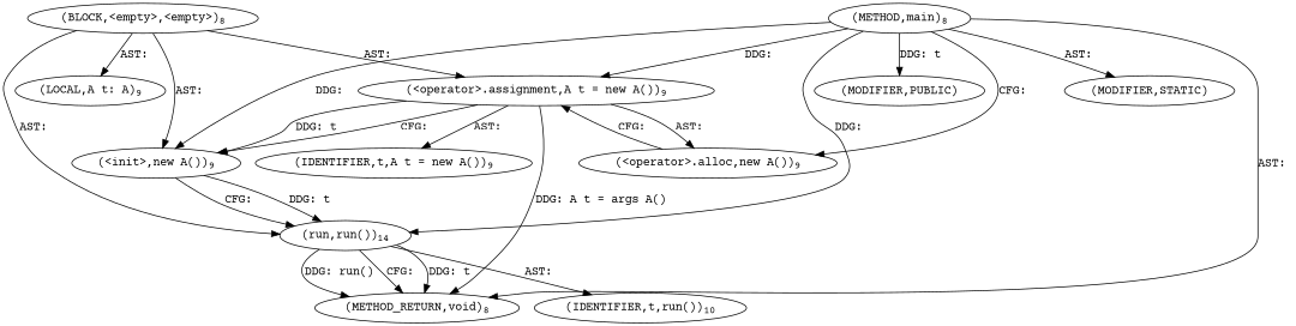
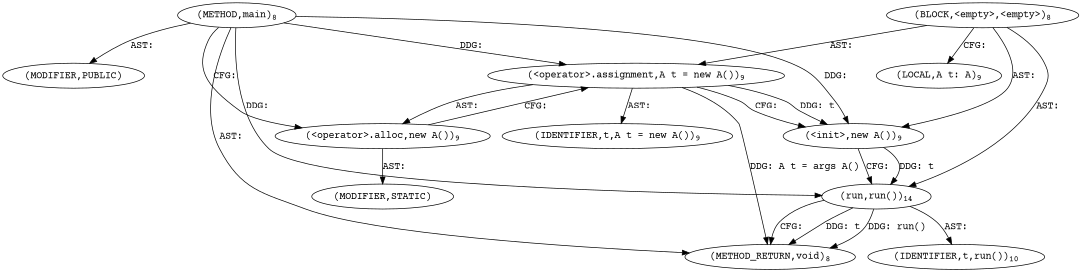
  digraph {
    fontname="Courier Prime"
    node [fontname="Courier Prime"]
    edge [fontname="Courier Prime"]
    n1 [label=<(METHOD,main)<SUB>8</SUB>>]
    n2 [label=<(&lt;operator&gt;.assignment,A t = new A())<SUB>9</SUB>>]
    n3 [label=<(&lt;operator&gt;.alloc,new A())<SUB>9</SUB>>]
    n4 [label=<(&lt;init&gt;,new A())<SUB>9</SUB>>]
    n5 [label=<(run,run())<SUB>14</SUB>>]
    n6 [label=<(MODIFIER,PUBLIC)>]
    n7 [label=<(MODIFIER,STATIC)>]
    n8 [label=<(METHOD_RETURN,void)<SUB>8</SUB>>]
    n9 [label=<(BLOCK,&lt;empty&gt;,&lt;empty&gt;)<SUB>8</SUB>>]
    n10 [label=<(LOCAL,A t: A)<SUB>9</SUB>>]
    n11 [label=<(IDENTIFIER,t,A t = new A())<SUB>9</SUB>>]
    n12 [label=<(IDENTIFIER,t,run())<SUB>10</SUB>>]
    n1 -> n2 [label="DDG: "]
    n1 -> n3 [label="CFG: "]
    n1 -> n4 [label="DDG: "]
    n1 -> n5 [label="DDG: "]
-   n1 -> n6 [label="DDG: t"]
-   n1 -> n7 [label="AST: "]
+   n1 -> n6 [label="AST: "]
+   n3 -> n7 [label="AST: "]
    n1 -> n8 [label="AST: "]
    n2 -> n3 [label="AST: "]
    n2 -> n4 [label="CFG: "]
    n2 -> n4 [label="DDG: t"]
    n2 -> n8 [label="DDG: A t = args A()"]
    n2 -> n11 [label="AST: "]
    n3 -> n2 [label="CFG: "]
    n4 -> n5 [label="CFG: "]
    n4 -> n5 [label="DDG: t"]
    n5 -> n8 [label="CFG: "]
    n5 -> n8 [label="DDG: t"]
    n5 -> n8 [label="DDG: run()"]
    n5 -> n12 [label="AST: "]
    n9 -> n2 [label="AST: "]
    n9 -> n4 [label="AST: "]
    n9 -> n5 [label="AST: "]
-   n9 -> n10 [label="AST: "]
+   n9 -> n10 [label="CFG: "]
  }
